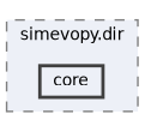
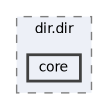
  digraph {
    compound=true
    rankdir=LR
    n1 [color=grey25 fillcolor="#edf0f7" fontname=Helvetica fontsize=10 height=0.2 label=core shape=box style="filled,bold" width=0.4]
    subgraph cluster_1 {
      bgcolor="#edf0f7"
      fontname=Helvetica
      fontsize=10
-     label="simevopy.dir"
+     label="dir.dir"
      pencolor=grey50
      style="filled,dashed"
      n1
    }
  }
